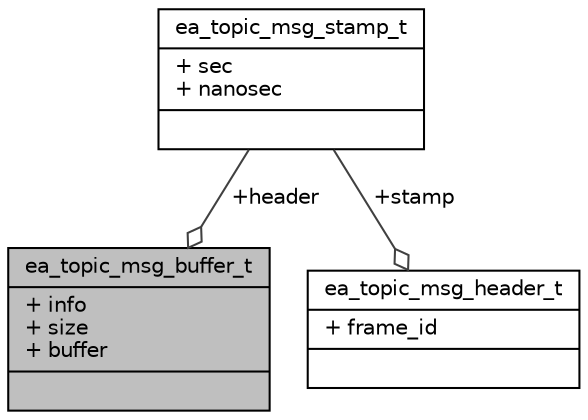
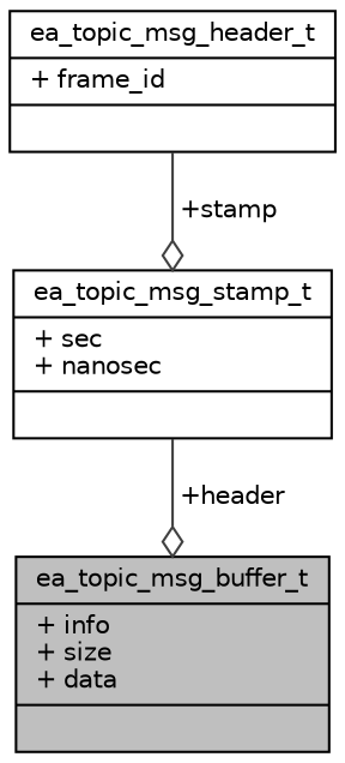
  digraph {
    node [color=black fontname=Helvetica fontsize=10 shape=record]
    edge [arrowhead=odiamond color=grey25 fontname=Helvetica fontsize=10 labelfontname=Helvetica labelfontsize=10 style=solid]
-   n1 [fillcolor=grey75 fontcolor=black height=0.2 label="{ea_topic_msg_buffer_t\n|+ info\l+ size\l+ buffer\l|}" style=filled width=0.4]
+   n1 [fillcolor=grey75 fontcolor=black height=0.2 label="{ea_topic_msg_buffer_t\n|+ info\l+ size\l+ data\l|}" style=filled width=0.4]
    n2 [height=0.2 label="{ea_topic_msg_header_t\n|+ frame_id\l|}" width=0.4]
    n3 [height=0.2 label="{ea_topic_msg_stamp_t\n|+ sec\l+ nanosec\l|}" width=0.4]
    n3 -> n1 [label=" +header"]
-   n3 -> n2 [label=" +stamp"]
+   n2 -> n3 [label=" +stamp"]
  }
